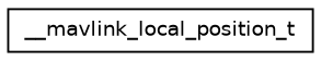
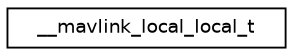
  digraph {
    rankdir=LR
-   n1 [color=black fillcolor=white fontname=Helvetica fontsize=10 height=0.2 label=__mavlink_local_position_t shape=record style=filled width=0.4]
+   n1 [color=black fillcolor=white fontname=Helvetica fontsize=10 height=0.2 label=__mavlink_local_local_t shape=record style=filled width=0.4]
  }
